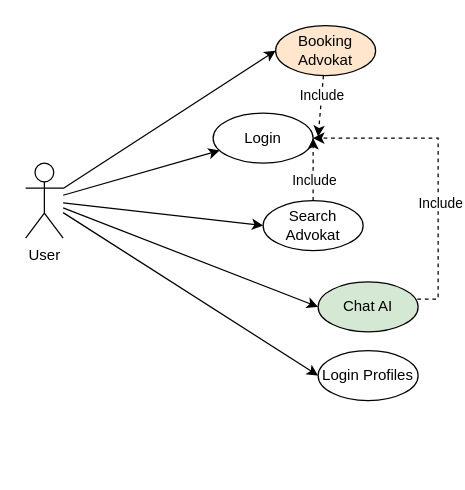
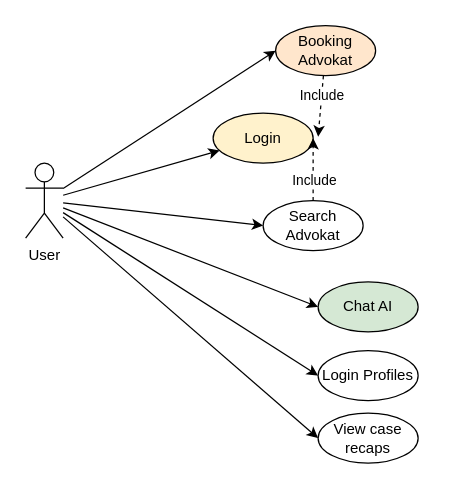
  <mxCell id="0" />
  <mxCell id="1" parent="0" />
  <mxCell id="2" style="rounded=0;orthogonalLoop=1;jettySize=auto;html=1;entryX=0;entryY=0.5;entryDx=0;entryDy=0;" edge="1" parent="1" source="8" target="11"><mxGeometry relative="1" as="geometry" /></mxCell>
  <mxCell id="3" style="rounded=0;orthogonalLoop=1;jettySize=auto;html=1;" edge="1" parent="1" source="8" target="9"><mxGeometry relative="1" as="geometry" /></mxCell>
  <mxCell id="4" style="rounded=0;orthogonalLoop=1;jettySize=auto;html=1;entryX=0;entryY=0.5;entryDx=0;entryDy=0;" edge="1" parent="1" source="8" target="10"><mxGeometry relative="1" as="geometry" /></mxCell>
  <mxCell id="5" style="rounded=0;orthogonalLoop=1;jettySize=auto;html=1;entryX=0;entryY=0.5;entryDx=0;entryDy=0;" edge="1" parent="1" source="8" target="14"><mxGeometry relative="1" as="geometry" /></mxCell>
  <mxCell id="6" style="rounded=0;orthogonalLoop=1;jettySize=auto;html=1;entryX=0;entryY=0.5;entryDx=0;entryDy=0;" edge="1" parent="1" source="8" target="15"><mxGeometry relative="1" as="geometry" /></mxCell>
+ <mxCell id="7" style="rounded=0;orthogonalLoop=1;jettySize=auto;html=1;entryX=0;entryY=0.5;entryDx=0;entryDy=0;" edge="1" parent="1" source="8" target="16"><mxGeometry relative="1" as="geometry" /></mxCell>
  <mxCell id="8" value="User" style="shape=umlActor;verticalLabelPosition=bottom;verticalAlign=top;html=1;outlineConnect=0;" vertex="1" parent="1"><mxGeometry x="20" y="130" width="30" height="60" as="geometry" /></mxCell>
- <mxCell id="9" value="Login" style="ellipse;whiteSpace=wrap;html=1;" vertex="1" parent="1"><mxGeometry x="170" y="90" width="80" height="40" as="geometry" /></mxCell>
+ <mxCell id="9" value="Login" style="ellipse;whiteSpace=wrap;html=1;fillColor=#fff2cc;" vertex="1" parent="1"><mxGeometry x="170" y="90" width="80" height="40" as="geometry" /></mxCell>
  <mxCell id="10" value="Search Advokat" style="ellipse;whiteSpace=wrap;html=1;" vertex="1" parent="1"><mxGeometry x="210" y="160" width="80" height="40" as="geometry" /></mxCell>
  <mxCell id="11" value="Booking Advokat" style="ellipse;whiteSpace=wrap;html=1;fillColor=#ffe6cc;" vertex="1" parent="1"><mxGeometry x="220" y="20" width="80" height="40" as="geometry" /></mxCell>
- <mxCell id="12" style="rounded=0;orthogonalLoop=1;jettySize=auto;html=1;entryX=1;entryY=0.5;entryDx=0;entryDy=0;exitX=0.992;exitY=0.343;exitDx=0;exitDy=0;exitPerimeter=0;edgeStyle=elbowEdgeStyle;dashed=1;" edge="1" parent="1" source="14" target="9"><mxGeometry relative="1" as="geometry"><Array as="points"><mxPoint x="350" y="170" /></Array></mxGeometry></mxCell>
- <mxCell id="13" value="Include" style="edgeLabel;html=1;align=center;verticalAlign=middle;resizable=0;points=[];" vertex="1" connectable="0" parent="12"><mxGeometry x="-0.234" y="-1" relative="1" as="geometry"><mxPoint as="offset" /></mxGeometry></mxCell>
  <mxCell id="14" value="Chat AI" style="ellipse;whiteSpace=wrap;html=1;fillColor=#d5e8d4;" vertex="1" parent="1"><mxGeometry x="254" y="225" width="80" height="40" as="geometry" /></mxCell>
  <mxCell id="15" value="Login Profiles" style="ellipse;whiteSpace=wrap;html=1;" vertex="1" parent="1"><mxGeometry x="254" y="280" width="80" height="40" as="geometry" /></mxCell>
+ <mxCell id="16" value="View case recaps" style="ellipse;whiteSpace=wrap;html=1;" vertex="1" parent="1"><mxGeometry x="254" y="330" width="80" height="40" as="geometry" /></mxCell>
  <mxCell id="17" style="rounded=0;orthogonalLoop=1;jettySize=auto;html=1;entryX=1.05;entryY=0.471;entryDx=0;entryDy=0;entryPerimeter=0;elbow=vertical;dashed=1;" edge="1" parent="1" source="11" target="9"><mxGeometry relative="1" as="geometry" /></mxCell>
  <mxCell id="18" value="Include" style="edgeLabel;html=1;align=center;verticalAlign=middle;resizable=0;points=[];" vertex="1" connectable="0" parent="17"><mxGeometry x="-0.331" relative="1" as="geometry"><mxPoint as="offset" /></mxGeometry></mxCell>
  <mxCell id="19" style="rounded=0;orthogonalLoop=1;jettySize=auto;html=1;entryX=1;entryY=0.5;entryDx=0;entryDy=0;elbow=vertical;dashed=1;" edge="1" parent="1" source="10" target="9"><mxGeometry relative="1" as="geometry"><mxPoint x="289" y="69" as="sourcePoint" /><mxPoint x="260" y="119" as="targetPoint" /></mxGeometry></mxCell>
  <mxCell id="20" value="Include" style="edgeLabel;html=1;align=center;verticalAlign=middle;resizable=0;points=[];" vertex="1" connectable="0" parent="19"><mxGeometry x="-0.331" relative="1" as="geometry"><mxPoint as="offset" /></mxGeometry></mxCell>
